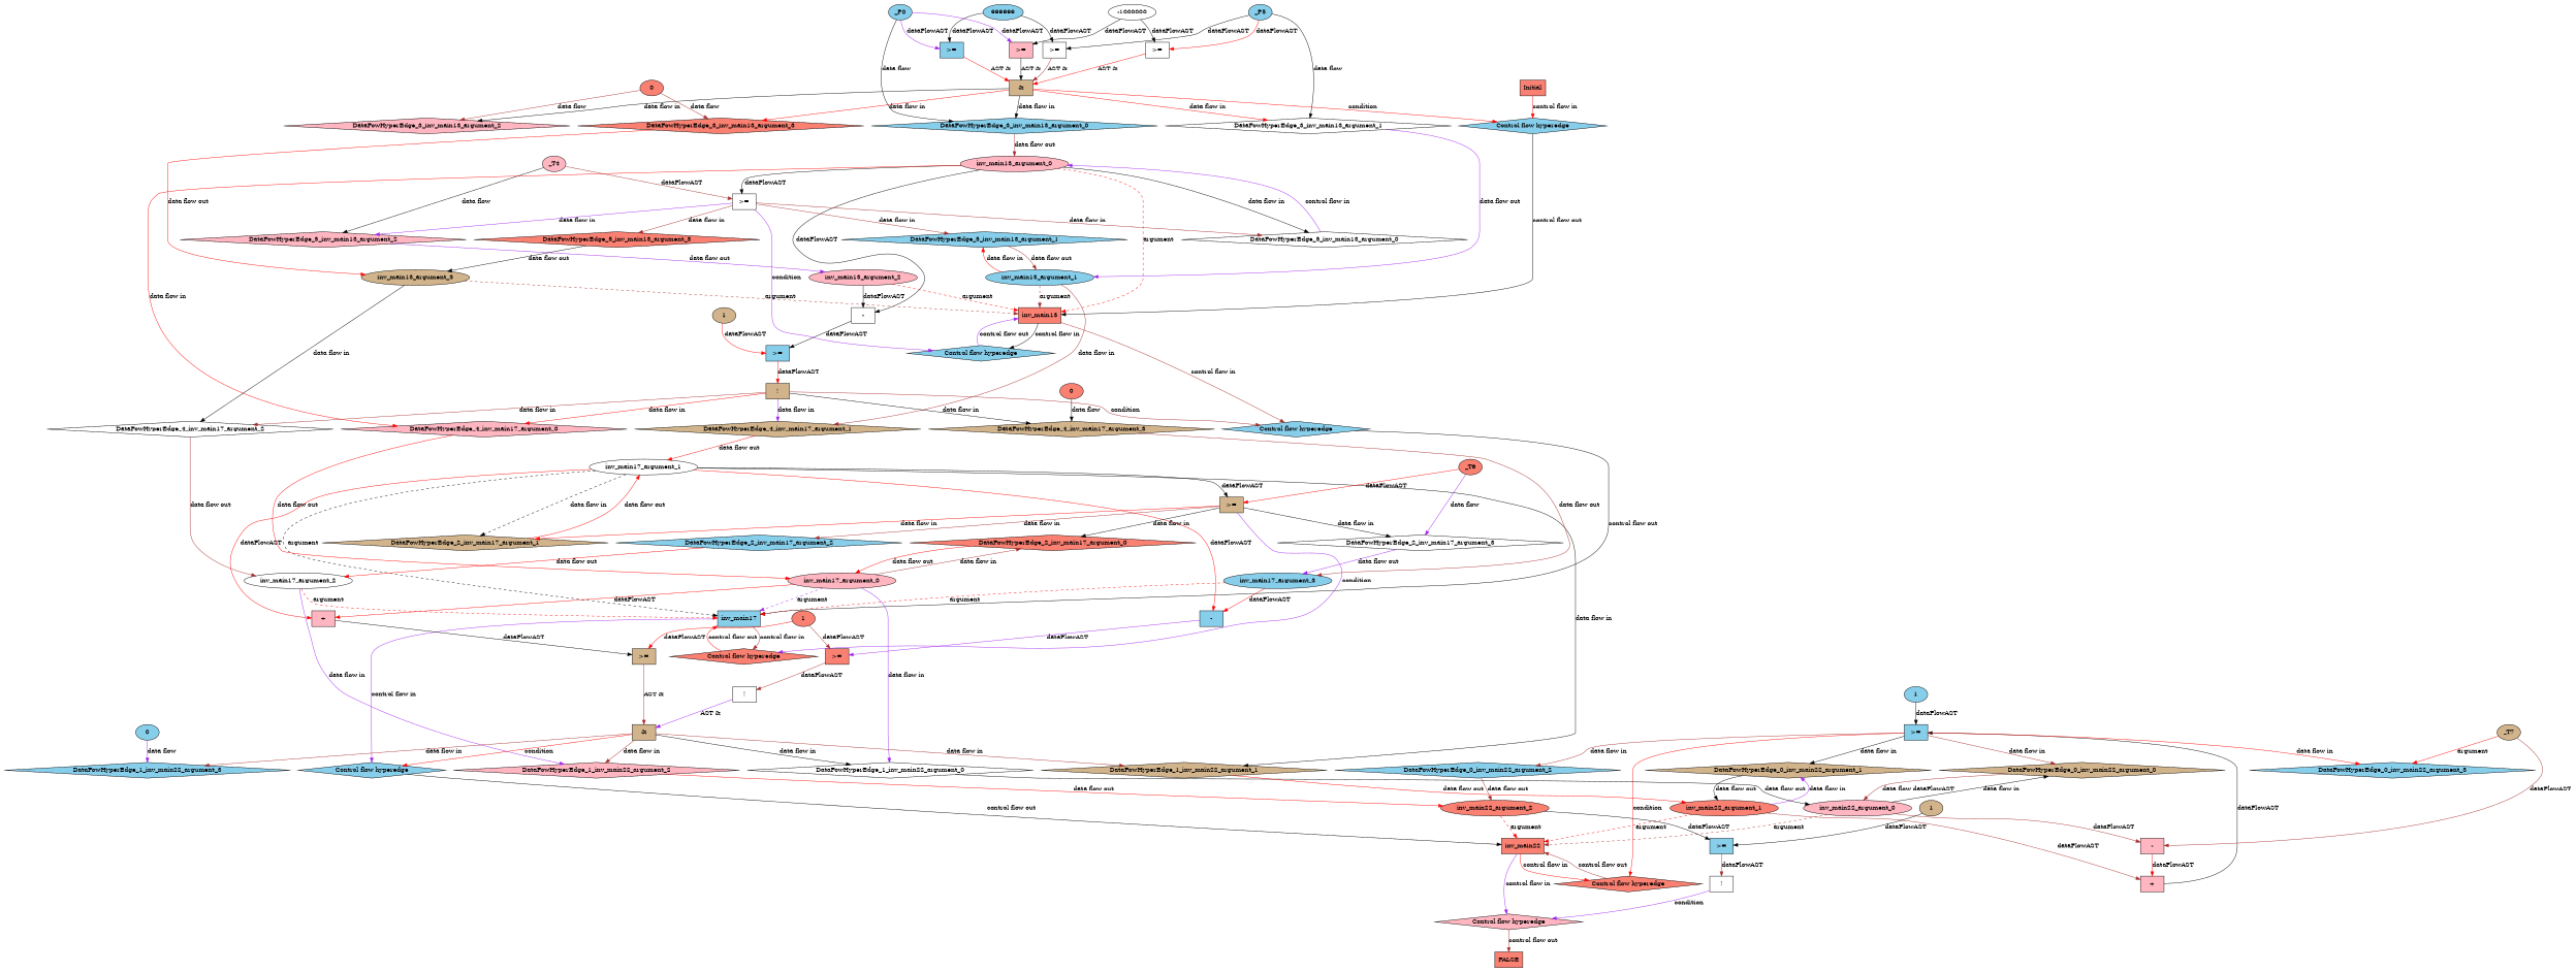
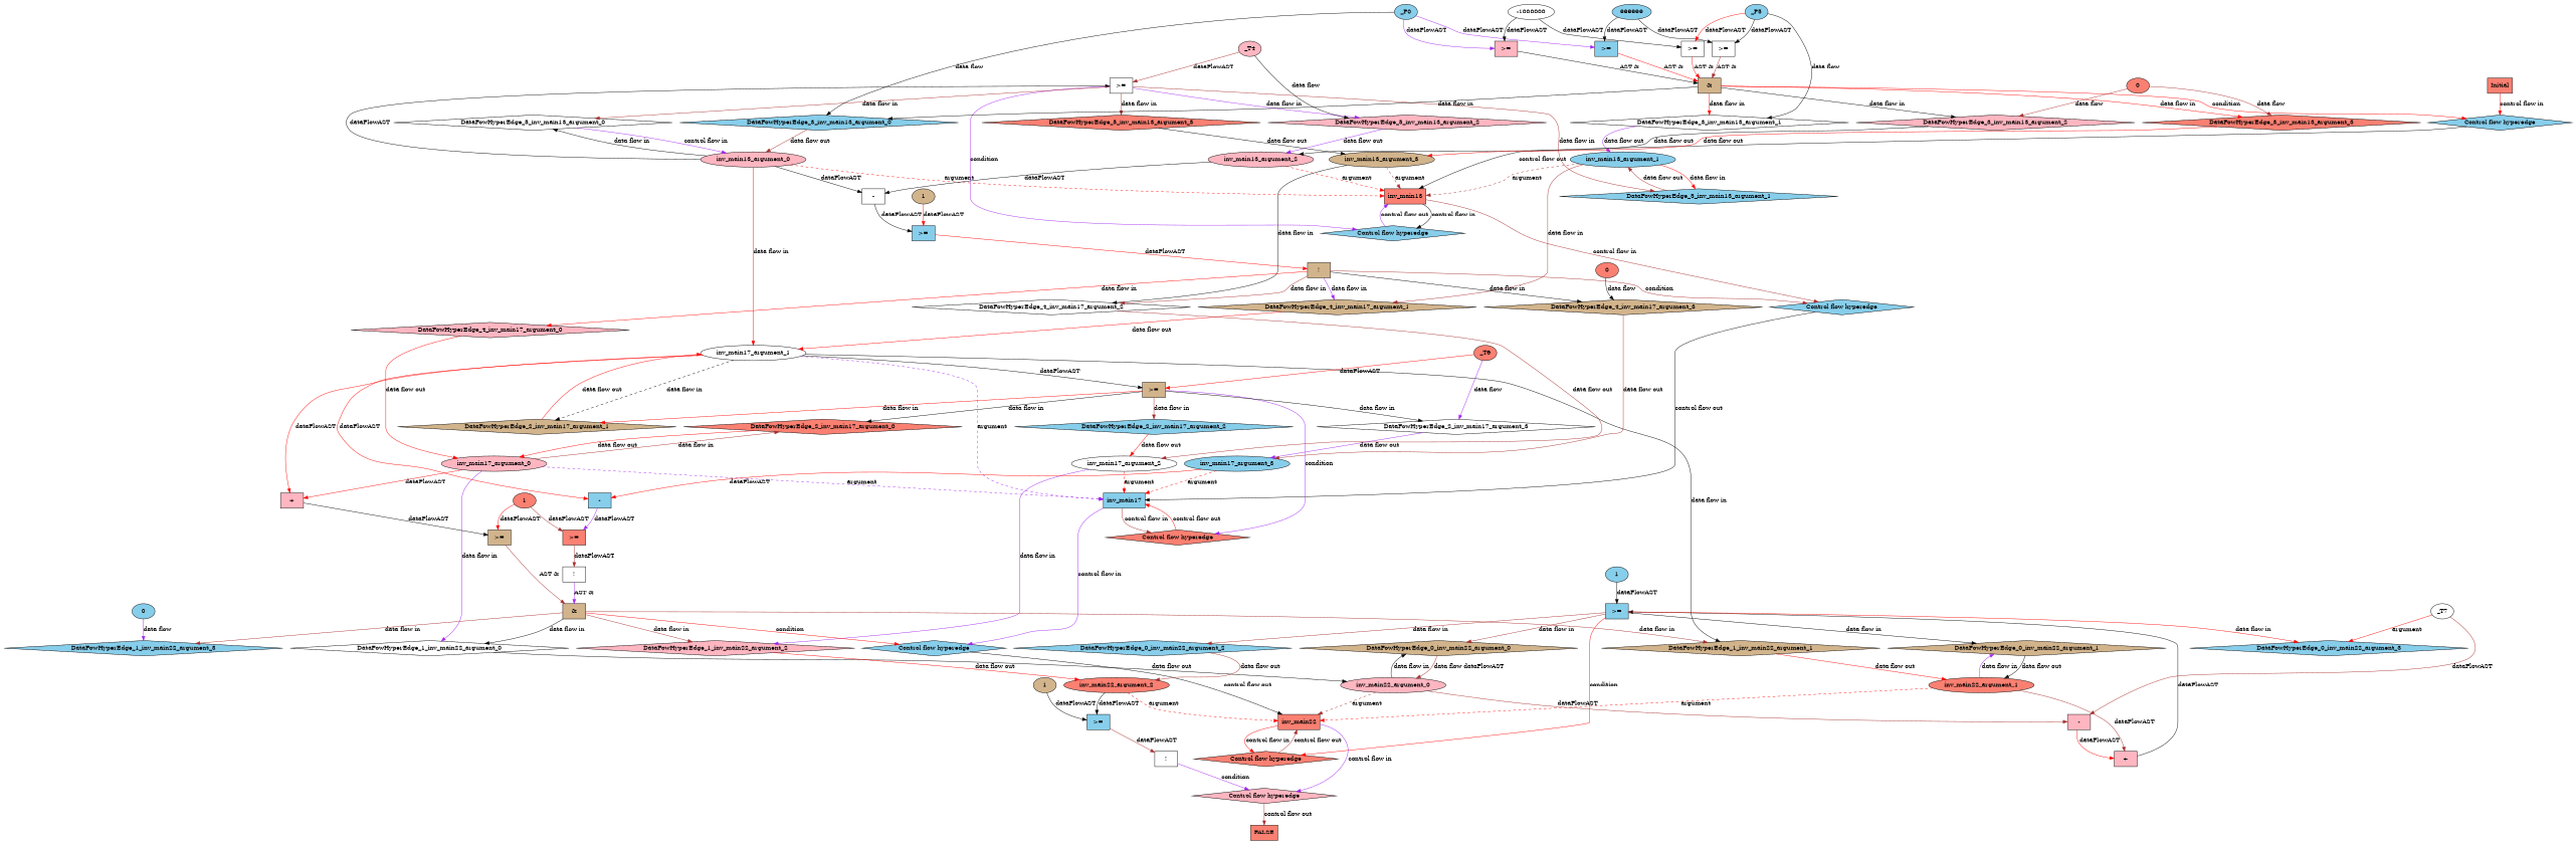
  digraph {
    node [fillcolor=skyblue nodeName=argument0 shape=diamond style=filled]
    edge [color=black]
    n1 [fillcolor=salmon label=inv_main13 nodeName=inv_main13 shape=rect]
    n2 [label="Control flow hyperedge" nodeName=ControlFowHyperEdge_4]
    n3 [label="Control flow hyperedge" nodeName=ControlFowHyperEdge_5]
    n4 [label=inv_main17 nodeName=inv_main17 shape=rect]
    n5 [label="Control flow hyperedge" nodeName=ControlFowHyperEdge_1]
    n6 [fillcolor=salmon label="Control flow hyperedge" nodeName=ControlFowHyperEdge_2]
    n7 [fillcolor=salmon label=inv_main22 nodeName=inv_main22 shape=rect]
    n8 [fillcolor=salmon label="Control flow hyperedge" nodeName=ControlFowHyperEdge_0]
    n9 [fillcolor=lightpink label="Control flow hyperedge" nodeName=ControlFowHyperEdge_6]
    n10 [fillcolor=salmon label=FALSE nodeName=FALSE shape=rect]
    n11 [fillcolor=salmon label=Initial nodeName=Initial shape=rect]
    n12 [label="Control flow hyperedge" nodeName=ControlFowHyperEdge_3]
    n13 [fillcolor=lightpink label=inv_main22_argument_0 shape=oval]
    n14 [fillcolor=lightpink label="-" nodeName=xxxinv_main22___inv_main22_0xxxguard_0_node_3 shape=rect]
    n15 [fillcolor=tan label=DataFowHyperEdge_0_inv_main22_argument_0 nodeName=DataFowHyperEdge_0_inv_main22_argument_0]
    n16 [fillcolor=lightpink label="+" nodeName=xxxinv_main22___inv_main22_0xxxguard_0_node_1 shape=rect]
    n17 [fillcolor=salmon label=inv_main22_argument_1 nodeName=argument1 shape=oval]
    n18 [fillcolor=tan label=DataFowHyperEdge_0_inv_main22_argument_1 nodeName=DataFowHyperEdge_0_inv_main22_argument_1]
    n19 [label=">=" nodeName=xxxinv_main22___inv_main22_0xxxguard_0_node_0 shape=rect]
    n20 [fillcolor=salmon label=inv_main22_argument_2 nodeName=argument2 shape=oval]
    n21 [label=">=" nodeName=xxxFALSE___inv_main22_6xxxguard_0_node_1 shape=rect]
    n22 [fillcolor=white label="!" nodeName=xxxFALSE___inv_main22_6xxxguard_0_node_0 shape=rect]
    n23 [fillcolor=lightpink label=inv_main17_argument_0 shape=oval]
    n24 [fillcolor=lightpink label="+" nodeName=xxxinv_main22___inv_main17_1xxxguard1_node_1 shape=rect]
    n25 [fillcolor=white label=DataFowHyperEdge_1_inv_main22_argument_0 nodeName=DataFowHyperEdge_1_inv_main22_argument_0]
    n26 [fillcolor=salmon label=DataFowHyperEdge_2_inv_main17_argument_0 nodeName=DataFowHyperEdge_2_inv_main17_argument_0]
    n27 [fillcolor=tan label=">=" nodeName=xxxinv_main22___inv_main17_1xxxguard1_node_0 shape=rect]
    n28 [fillcolor=white label=inv_main17_argument_1 nodeName=argument1 shape=oval]
    n29 [label="-" nodeName=xxxinv_main22___inv_main17_1xxxguard_0_node_2 shape=rect]
    n30 [fillcolor=tan label=">=" nodeName=xxxinv_main17___inv_main17_2xxxguard_0_node_0 shape=rect]
    n31 [fillcolor=tan label=DataFowHyperEdge_1_inv_main22_argument_1 nodeName=DataFowHyperEdge_1_inv_main22_argument_1]
    n32 [fillcolor=tan label=DataFowHyperEdge_2_inv_main17_argument_1 nodeName=DataFowHyperEdge_2_inv_main17_argument_1]
    n33 [fillcolor=salmon label=">=" nodeName=xxxinv_main22___inv_main17_1xxxguard_0_node_1 shape=rect]
    n34 [fillcolor=white label=DataFowHyperEdge_2_inv_main17_argument_3 nodeName=DataFowHyperEdge_2_inv_main17_argument_3]
    n35 [label=DataFowHyperEdge_2_inv_main17_argument_2 nodeName=DataFowHyperEdge_2_inv_main17_argument_2]
    n36 [fillcolor=white label=inv_main17_argument_2 nodeName=argument2 shape=oval]
    n37 [fillcolor=lightpink label=DataFowHyperEdge_1_inv_main22_argument_2 nodeName=DataFowHyperEdge_1_inv_main22_argument_2]
    n38 [label=inv_main17_argument_3 nodeName=argument3 shape=oval]
    n39 [fillcolor=lightpink label=inv_main13_argument_0 shape=oval]
    n40 [fillcolor=white label="-" nodeName=xxxinv_main17___inv_main13_4xxxguard_0_node_2 shape=rect]
    n41 [fillcolor=white label=">=" nodeName=xxxinv_main13___inv_main13_5xxxguard_0_node_0 shape=rect]
    n42 [fillcolor=lightpink label=DataFowHyperEdge_4_inv_main17_argument_0 nodeName=DataFowHyperEdge_4_inv_main17_argument_0]
    n43 [fillcolor=white label=DataFowHyperEdge_5_inv_main13_argument_0 nodeName=DataFowHyperEdge_5_inv_main13_argument_0]
    n44 [label=">=" nodeName=xxxinv_main17___inv_main13_4xxxguard_0_node_1 shape=rect]
    n45 [label=DataFowHyperEdge_5_inv_main13_argument_1 nodeName=DataFowHyperEdge_5_inv_main13_argument_1]
    n46 [fillcolor=lightpink label=DataFowHyperEdge_5_inv_main13_argument_2 nodeName=DataFowHyperEdge_5_inv_main13_argument_2]
    n47 [fillcolor=salmon label=DataFowHyperEdge_5_inv_main13_argument_3 nodeName=DataFowHyperEdge_5_inv_main13_argument_3]
    n48 [label=inv_main13_argument_1 nodeName=argument1 shape=oval]
    n49 [fillcolor=tan label=DataFowHyperEdge_4_inv_main17_argument_1 nodeName=DataFowHyperEdge_4_inv_main17_argument_1]
    n50 [fillcolor=lightpink label=inv_main13_argument_2 nodeName=argument2 shape=oval]
    n51 [fillcolor=tan label=inv_main13_argument_3 nodeName=argument3 shape=oval]
    n52 [fillcolor=white label=DataFowHyperEdge_4_inv_main17_argument_2 nodeName=DataFowHyperEdge_4_inv_main17_argument_2]
    n53 [label=DataFowHyperEdge_0_inv_main22_argument_3 nodeName=DataFowHyperEdge_0_inv_main22_argument_3]
    n54 [label=DataFowHyperEdge_0_inv_main22_argument_2 nodeName=DataFowHyperEdge_0_inv_main22_argument_2]
    n55 [label=1 nodeName=xxxinv_main22___inv_main22_0xxxguard_0_node_6 shape=""]
-   n56 [fillcolor=tan label=_T7 nodeName=xxxinv_main22___inv_main22_0xxxdataFlow_0_node_0 shape=""]
+   n56 [fillcolor=white label=_T7 nodeName=xxxinv_main22___inv_main22_0xxxdataFlow_0_node_0 shape=""]
    n57 [fillcolor=tan label="&" nodeName=xxxinv_main22___inv_main17_1xxx_and shape=rect]
    n58 [label=DataFowHyperEdge_1_inv_main22_argument_3 nodeName=DataFowHyperEdge_1_inv_main22_argument_3]
    n59 [fillcolor=white label="!" nodeName=xxxinv_main22___inv_main17_1xxxguard_0_node_0 shape=rect]
    n60 [fillcolor=salmon label=1 nodeName=xxxinv_main22___inv_main17_1xxxguard_0_node_5 shape=""]
    n61 [label=0 nodeName=xxxinv_main22___inv_main17_1xxxdataFlow_0_node_0 shape=""]
    n62 [fillcolor=salmon label=_T6 nodeName=xxxinv_main17___inv_main17_2xxxdataFlow_0_node_0 shape=""]
    n63 [fillcolor=tan label="&" nodeName=xxxinv_main13___Initial_3xxx_and shape=rect]
    n64 [label=DataFowHyperEdge_3_inv_main13_argument_0 nodeName=DataFowHyperEdge_3_inv_main13_argument_0]
    n65 [fillcolor=white label=DataFowHyperEdge_3_inv_main13_argument_1 nodeName=DataFowHyperEdge_3_inv_main13_argument_1]
    n66 [fillcolor=lightpink label=DataFowHyperEdge_3_inv_main13_argument_2 nodeName=DataFowHyperEdge_3_inv_main13_argument_2]
    n67 [fillcolor=salmon label=DataFowHyperEdge_3_inv_main13_argument_3 nodeName=DataFowHyperEdge_3_inv_main13_argument_3]
    n68 [label=">=" nodeName=xxxinv_main13___Initial_3xxxguard_0_node_0 shape=rect]
    n69 [label=999999 nodeName=xxxinv_main13___Initial_3xxxguard_0_node_1 shape=""]
    n70 [fillcolor=white label=">=" nodeName=xxxinv_main13___Initial_3xxxguard2_node_0 shape=rect]
    n71 [label=_P0 nodeName=xxxinv_main13___Initial_3xxxdataFlow_0_node_0 shape=""]
    n72 [fillcolor=lightpink label=">=" nodeName=xxxinv_main13___Initial_3xxxguard1_node_0 shape=rect]
    n73 [fillcolor=white label=-1000000 nodeName=xxxinv_main13___Initial_3xxxguard1_node_2 shape=""]
    n74 [fillcolor=white label=">=" nodeName=xxxinv_main13___Initial_3xxxguard3_node_0 shape=rect]
    n75 [label=_P5 nodeName=xxxinv_main13___Initial_3xxxdataFlow1_node_0 shape=""]
    n76 [fillcolor=salmon label=0 nodeName=xxxinv_main13___Initial_3xxxdataFlow2_node_0 shape=""]
    n77 [fillcolor=tan label="!" nodeName=xxxinv_main17___inv_main13_4xxxguard_0_node_0 shape=rect]
    n78 [fillcolor=tan label=DataFowHyperEdge_4_inv_main17_argument_3 nodeName=DataFowHyperEdge_4_inv_main17_argument_3]
    n79 [fillcolor=tan label=1 nodeName=xxxinv_main17___inv_main13_4xxxguard_0_node_5 shape=""]
    n80 [fillcolor=salmon label=0 nodeName=xxxinv_main17___inv_main13_4xxxdataFlow_0_node_0 shape=""]
    n81 [fillcolor=lightpink label=_T4 nodeName=xxxinv_main13___inv_main13_5xxxdataFlow_0_node_0 shape=""]
    n82 [fillcolor=tan label=1 nodeName=xxxFALSE___inv_main22_6xxxguard_0_node_3 shape=""]
    n1 -> n2 [color=brown label="control flow in"]
    n1 -> n3 [label="control flow in"]
    n2 -> n4 [label="control flow out"]
    n3 -> n1 [color=purple label="control flow out"]
    n4 -> n5 [color=purple label="control flow in"]
    n4 -> n6 [color=brown label="control flow in"]
    n5 -> n7 [label="control flow out"]
    n6 -> n4 [color=red label="control flow out"]
    n7 -> n8 [color=red label="control flow in"]
    n7 -> n9 [color=purple label="control flow in"]
    n8 -> n7 [color=brown label="control flow out"]
    n9 -> n10 [color=brown label="control flow out"]
    n11 -> n12 [color=red label="control flow in"]
    n12 -> n1 [label="control flow out"]
    n13 -> n7 [color=brown label=argument style=dashed]
    n13 -> n14 [color=brown label=dataFlowAST]
    n13 -> n15 [label="data flow in"]
    n14 -> n16 [color=red label=dataFlowAST]
    n15 -> n13 [color=brown label="data flow dataFlowAST"]
    n16 -> n19 [label=dataFlowAST]
    n17 -> n7 [color=red label=argument style=dashed]
    n17 -> n16 [color=brown label=dataFlowAST]
    n17 -> n18 [color=purple label="data flow in"]
    n18 -> n17 [label="data flow out"]
    n19 -> n8 [color=red label=condition]
    n19 -> n15 [color=brown label="data flow in"]
    n19 -> n18 [label="data flow in"]
    n19 -> n53 [color=red label="data flow in"]
    n19 -> n54 [color=brown label="data flow in"]
    n20 -> n7 [color=red label=argument style=dashed]
    n20 -> n21 [label=dataFlowAST]
    n21 -> n22 [color=brown label=dataFlowAST]
    n22 -> n9 [color=purple label=condition]
    n23 -> n4 [color=purple label=argument style=dashed]
    n23 -> n24 [color=red label=dataFlowAST]
    n23 -> n25 [color=purple label="data flow in"]
    n23 -> n26 [color=brown label="data flow in"]
    n24 -> n27 [label=dataFlowAST]
    n25 -> n13 [label="data flow out"]
    n26 -> n23 [color=red label="data flow out"]
    n27 -> n57 [color=brown label="AST &"]
-   n28 -> n4 [label=argument style=dashed]
+   n28 -> n4 [color=purple label=argument style=dashed]
    n28 -> n24 [color=red label=dataFlowAST]
    n28 -> n29 [color=red label=dataFlowAST]
    n28 -> n30 [label=dataFlowAST]
    n28 -> n31 [label="data flow in"]
    n28 -> n32 [label="data flow in" style=dashed]
    n29 -> n33 [color=purple label=dataFlowAST]
    n30 -> n6 [color=purple label=condition]
    n30 -> n26 [label="data flow in"]
    n30 -> n32 [color=red label="data flow in"]
    n30 -> n34 [label="data flow in"]
    n30 -> n35 [color=brown label="data flow in"]
    n31 -> n17 [color=red label="data flow out"]
    n32 -> n28 [color=red label="data flow out"]
    n33 -> n59 [color=brown label=dataFlowAST]
    n34 -> n38 [color=purple label="data flow out"]
    n35 -> n36 [color=red label="data flow out"]
    n36 -> n4 [color=red label=argument style=dashed]
    n36 -> n37 [color=purple label="data flow in"]
    n37 -> n20 [color=red label="data flow out"]
    n38 -> n4 [color=red label=argument style=dashed]
    n38 -> n29 [color=red label=dataFlowAST]
    n39 -> n1 [color=red label=argument style=dashed]
    n39 -> n40 [label=dataFlowAST]
    n39 -> n41 [label=dataFlowAST]
-   n39 -> n42 [color=red label="data flow in"]
+   n39 -> n28 [color=red label="data flow in"]
    n39 -> n43 [label="data flow in"]
    n40 -> n44 [label=dataFlowAST]
    n41 -> n3 [color=purple label=condition]
    n41 -> n43 [color=brown label="data flow in"]
    n41 -> n45 [color=brown label="data flow in"]
    n41 -> n46 [color=purple label="data flow in"]
    n41 -> n47 [color=brown label="data flow in"]
    n42 -> n23 [color=red label="data flow out"]
    n43 -> n39 [color=purple label="control flow in"]
    n44 -> n77 [color=red label=dataFlowAST]
    n45 -> n48 [color=brown label="data flow out"]
    n46 -> n50 [color=purple label="data flow out"]
    n47 -> n51 [label="data flow out"]
    n48 -> n1 [color=brown label=argument style=dashed]
    n48 -> n45 [color=red label="data flow in"]
    n48 -> n49 [color=brown label="data flow in"]
    n49 -> n28 [color=red label="data flow out"]
    n50 -> n1 [color=red label=argument style=dashed]
    n50 -> n40 [label=dataFlowAST]
    n51 -> n1 [color=brown label=argument style=dashed]
    n51 -> n52 [label="data flow in"]
    n52 -> n36 [color=brown label="data flow out"]
    n54 -> n20 [color=brown label="data flow out"]
    n55 -> n19 [label=dataFlowAST]
    n56 -> n14 [color=brown label=dataFlowAST]
    n56 -> n53 [color=red label=argument]
    n57 -> n5 [color=red label=condition]
    n57 -> n25 [label="data flow in"]
    n57 -> n31 [color=brown label="data flow in"]
    n57 -> n37 [color=brown label="data flow in"]
    n57 -> n58 [color=brown label="data flow in"]
    n59 -> n57 [color=purple label="AST &"]
    n60 -> n27 [color=red label=dataFlowAST]
    n60 -> n33 [color=brown label=dataFlowAST]
    n61 -> n58 [color=purple label="data flow"]
    n62 -> n30 [color=red label=dataFlowAST]
    n62 -> n34 [color=purple label="data flow"]
    n63 -> n12 [color=red label=condition]
    n63 -> n64 [label="data flow in"]
    n63 -> n65 [color=red label="data flow in"]
    n63 -> n66 [label="data flow in"]
    n63 -> n67 [color=red label="data flow in"]
    n64 -> n39 [color=brown label="data flow out"]
    n65 -> n48 [color=purple label="data flow out"]
+   n66 -> n50 [label="data flow out"]
    n67 -> n51 [color=red label="data flow out"]
    n68 -> n63 [color=red label="AST &"]
    n69 -> n68 [label=dataFlowAST]
    n69 -> n70 [label=dataFlowAST]
    n70 -> n63 [color=brown label="AST &"]
    n71 -> n64 [label="data flow"]
    n71 -> n68 [color=purple label=dataFlowAST]
    n71 -> n72 [color=purple label=dataFlowAST]
    n72 -> n63 [label="AST &"]
    n73 -> n72 [label=dataFlowAST]
    n73 -> n74 [label=dataFlowAST]
    n74 -> n63 [color=red label="AST &"]
    n75 -> n65 [label="data flow"]
    n75 -> n70 [label=dataFlowAST]
    n75 -> n74 [color=red label=dataFlowAST]
    n76 -> n66 [color=brown label="data flow"]
    n76 -> n67 [color=brown label="data flow"]
    n77 -> n2 [color=brown label=condition]
    n77 -> n42 [color=red label="data flow in"]
    n77 -> n49 [color=purple label="data flow in"]
    n77 -> n52 [color=brown label="data flow in"]
    n77 -> n78 [label="data flow in"]
    n78 -> n38 [color=brown label="data flow out"]
    n79 -> n44 [color=red label=dataFlowAST]
    n80 -> n78 [label="data flow"]
    n81 -> n41 [color=brown label=dataFlowAST]
    n81 -> n46 [label="data flow"]
    n82 -> n21 [label=dataFlowAST]
  }
